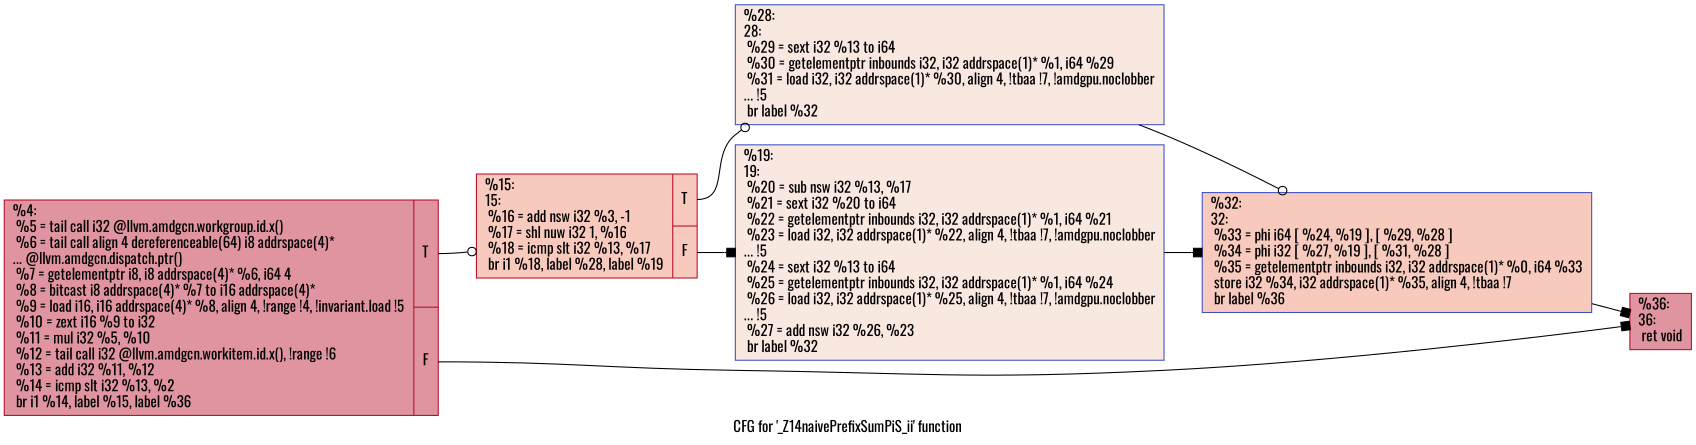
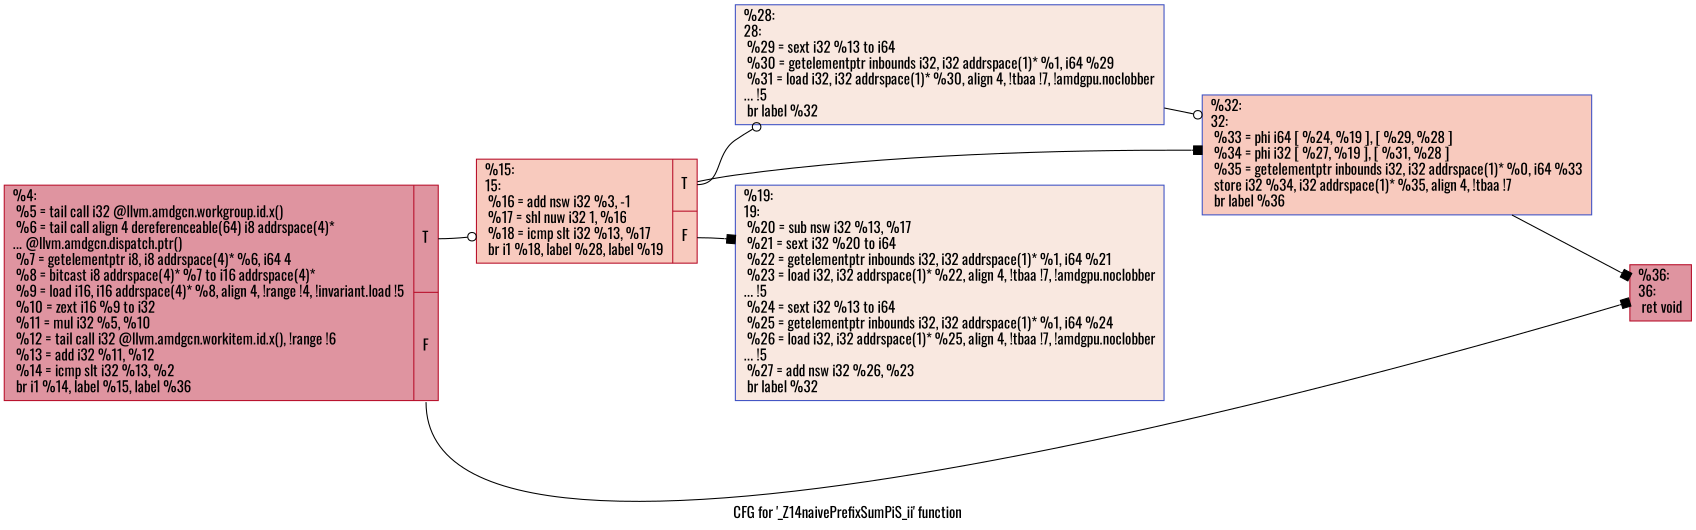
  digraph {
    fontname=Oswald
    label="CFG for '_Z14naivePrefixSumPiS_ii' function"
    rankdir=LR
    node [color="#b70d28ff" fillcolor="#b70d2870" fontname=Oswald shape=record style=filled]
    edge [arrowhead=box fontname=Oswald]
    n1 [label="{%4:\l  %5 = tail call i32 @llvm.amdgcn.workgroup.id.x()\l  %6 = tail call align 4 dereferenceable(64) i8 addrspace(4)*\l... @llvm.amdgcn.dispatch.ptr()\l  %7 = getelementptr i8, i8 addrspace(4)* %6, i64 4\l  %8 = bitcast i8 addrspace(4)* %7 to i16 addrspace(4)*\l  %9 = load i16, i16 addrspace(4)* %8, align 4, !range !4, !invariant.load !5\l  %10 = zext i16 %9 to i32\l  %11 = mul i32 %5, %10\l  %12 = tail call i32 @llvm.amdgcn.workitem.id.x(), !range !6\l  %13 = add i32 %11, %12\l  %14 = icmp slt i32 %13, %2\l  br i1 %14, label %15, label %36\l|{<s0>T|<s1>F}}"]
    n2 [fillcolor="#ef886b70" label="{%15:\l15:                                               \l  %16 = add nsw i32 %3, -1\l  %17 = shl nuw i32 1, %16\l  %18 = icmp slt i32 %13, %17\l  br i1 %18, label %28, label %19\l|{<s0>T|<s1>F}}"]
    n3 [label="{%36:\l36:                                               \l  ret void\l}"]
    n4 [color="#3d50c3ff" fillcolor="#f1ccb870" label="{%28:\l28:                                               \l  %29 = sext i32 %13 to i64\l  %30 = getelementptr inbounds i32, i32 addrspace(1)* %1, i64 %29\l  %31 = load i32, i32 addrspace(1)* %30, align 4, !tbaa !7, !amdgpu.noclobber\l... !5\l  br label %32\l}"]
    n5 [color="#3d50c3ff" fillcolor="#f1ccb870" label="{%19:\l19:                                               \l  %20 = sub nsw i32 %13, %17\l  %21 = sext i32 %20 to i64\l  %22 = getelementptr inbounds i32, i32 addrspace(1)* %1, i64 %21\l  %23 = load i32, i32 addrspace(1)* %22, align 4, !tbaa !7, !amdgpu.noclobber\l... !5\l  %24 = sext i32 %13 to i64\l  %25 = getelementptr inbounds i32, i32 addrspace(1)* %1, i64 %24\l  %26 = load i32, i32 addrspace(1)* %25, align 4, !tbaa !7, !amdgpu.noclobber\l... !5\l  %27 = add nsw i32 %26, %23\l  br label %32\l}"]
    n6 [color="#3d50c3ff" fillcolor="#ef886b70" label="{%32:\l32:                                               \l  %33 = phi i64 [ %24, %19 ], [ %29, %28 ]\l  %34 = phi i32 [ %27, %19 ], [ %31, %28 ]\l  %35 = getelementptr inbounds i32, i32 addrspace(1)* %0, i64 %33\l  store i32 %34, i32 addrspace(1)* %35, align 4, !tbaa !7\l  br label %36\l}"]
    n1 -> n2 [arrowhead=odot tailport=s0]
    n1 -> n3 [tailport=s1]
    n2 -> n4 [arrowhead=odot tailport=s0]
    n2 -> n5 [tailport=s1]
    n4 -> n6 [arrowhead=odot]
-   n5 -> n6
+   n2 -> n6
    n6 -> n3
  }
